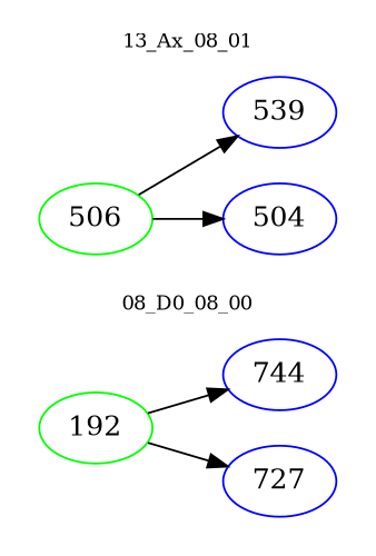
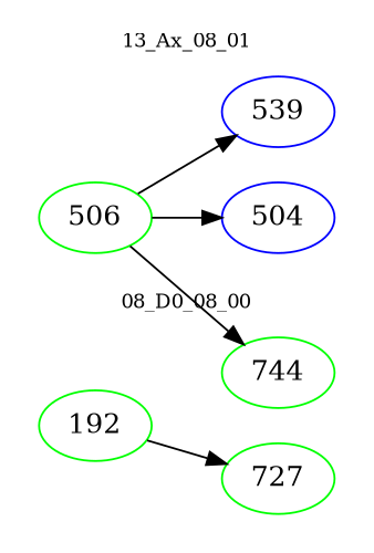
  digraph {
    rankdir=LR
    node [color=blue]
    edge [color=black]
    n1 [color=green label=506]
    n2 [label=504]
    n3 [label=539]
    n4 [color=green label=192]
-   n5 [label=744]
-   n6 [label=727]
+   n5 [color=green label=744]
+   n6 [color=green label=727]
    subgraph cluster_1 {
      color=white
      fontsize=10
      label="13_Ax_08_01"
      n1
      n2
      n3
    }
    subgraph cluster_2 {
      color=white
      fontsize=10
      label="08_D0_08_00"
      n4
      n5
      n6
    }
    n1 -> n2
    n1 -> n3
-   n4 -> n5
+   n1 -> n5
    n4 -> n6
  }
